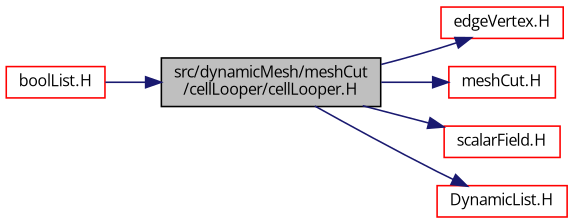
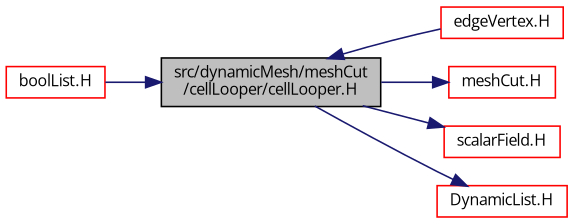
  digraph {
    fontname="Open Sans"
    rankdir=LR
    node [color=red fontname="Open Sans" fontsize=10 shape=record]
    edge [color=midnightblue fontname="Open Sans" fontsize=10 labelfontname=FreeSans labelfontsize=10 style=solid]
    n1 [color=black fillcolor=grey75 fontcolor=black height=0.2 label="src/dynamicMesh/meshCut\l/cellLooper/cellLooper.H" style=filled width=0.4]
    n2 [height=0.2 label="edgeVertex.H" width=0.4]
    n3 [height=0.2 label="meshCut.H" width=0.4]
    n4 [height=0.2 label="scalarField.H" width=0.4]
    n5 [height=0.2 label="DynamicList.H" width=0.4]
    n6 [height=0.2 label="boolList.H" width=0.4]
-   n1 -> n2
+   n2 -> n1
    n1 -> n3
    n1 -> n4
    n1 -> n5
    n6 -> n1
  }
